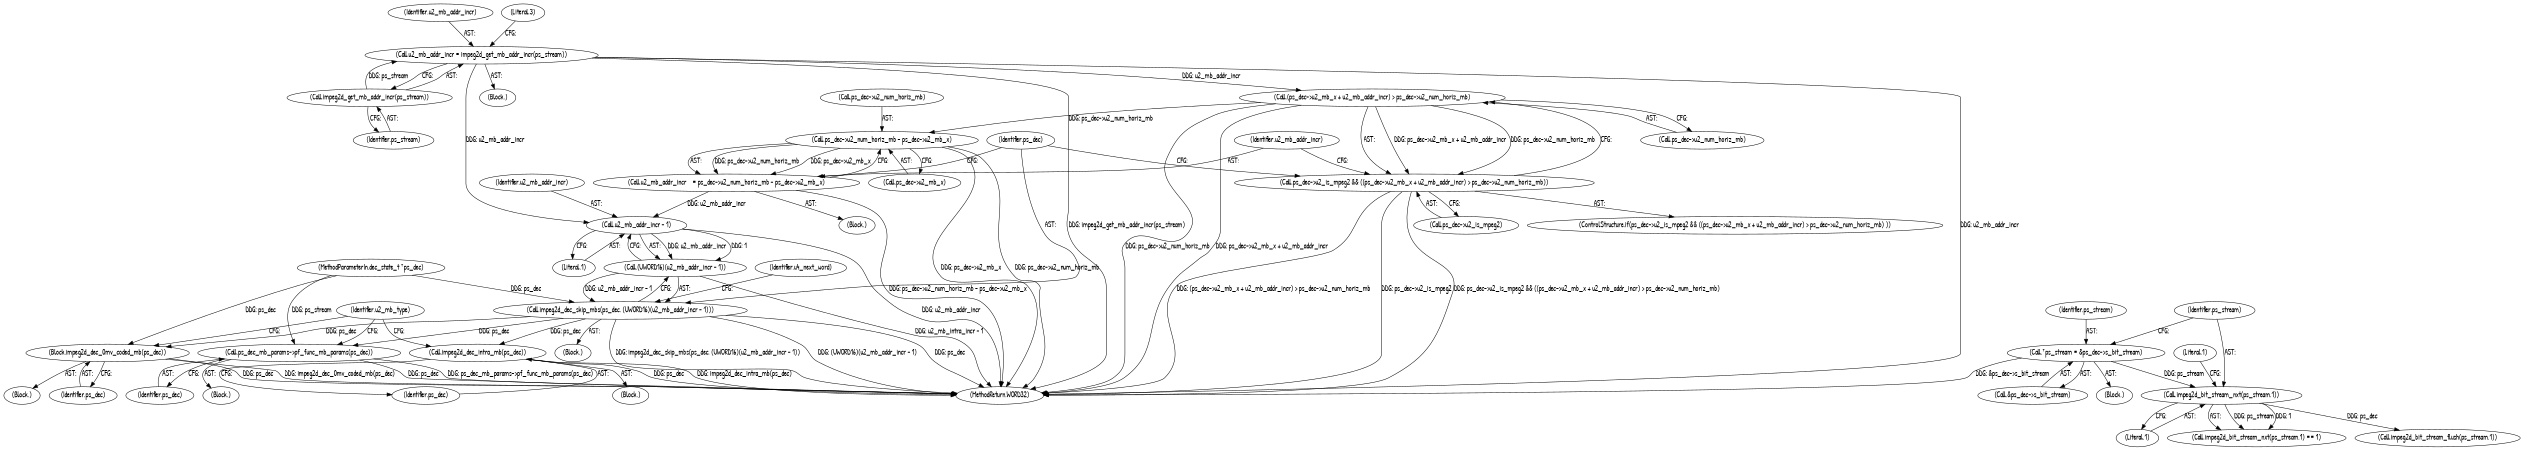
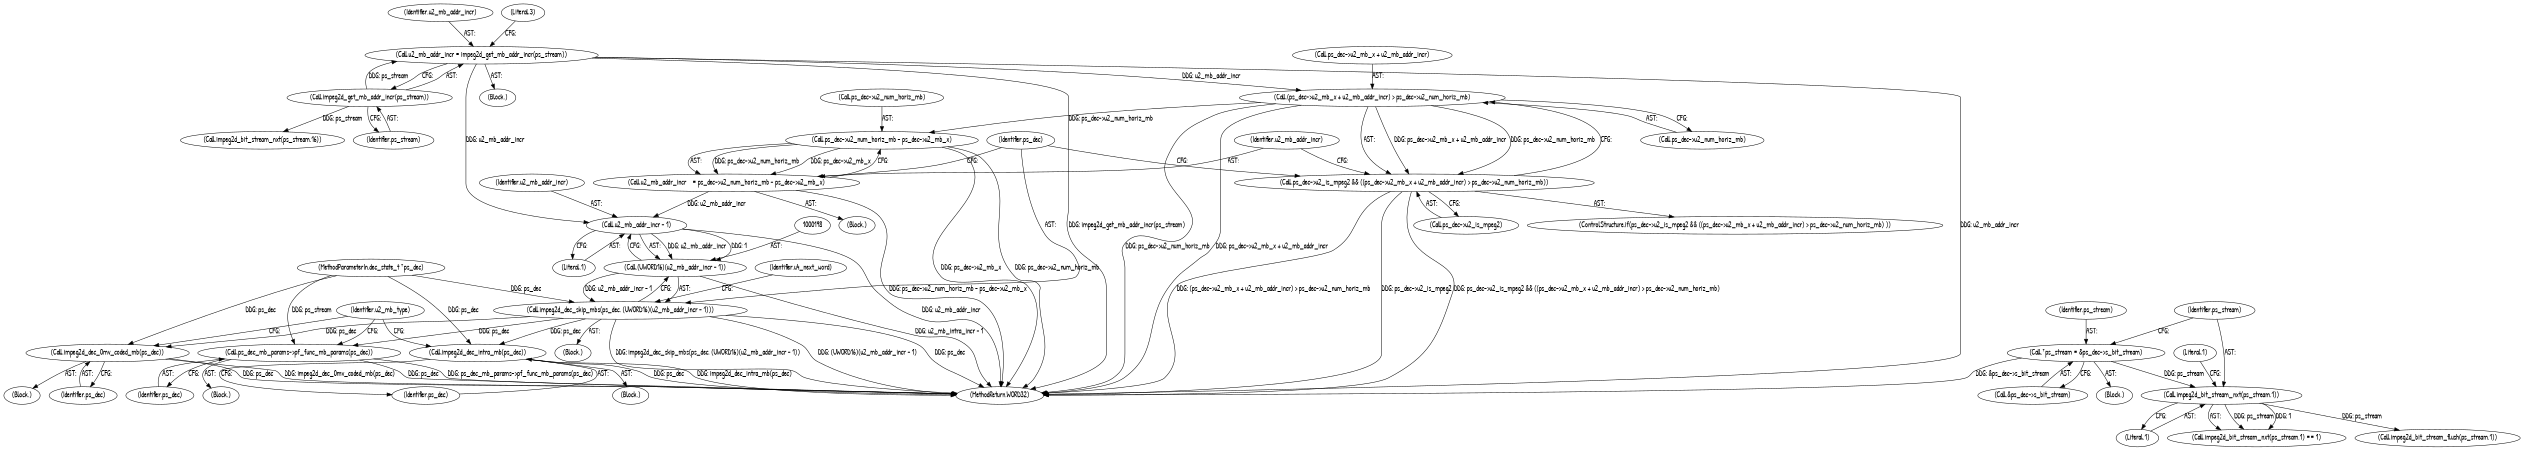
  digraph {
    fontname="Patrick Hand"
    node [fontname="Patrick Hand"]
    edge [fontname="Patrick Hand"]
    n1 [label="(Call,(ps_dec->u2_mb_x + u2_mb_addr_incr) > ps_dec->u2_num_horiz_mb)"]
    n2 [label="(Call,ps_dec->u2_is_mpeg2 && ((ps_dec->u2_mb_x + u2_mb_addr_incr) > ps_dec->u2_num_horiz_mb))"]
    n3 [label="(Call,ps_dec->u2_num_horiz_mb - ps_dec->u2_mb_x)"]
    n4 [label="(MethodReturn,WORD32)"]
    n5 [label="(Call,ps_dec->u2_num_horiz_mb)"]
    n6 [label="(Call,ps_dec->u2_is_mpeg2)"]
    n7 [label="(ControlStructure,if(ps_dec->u2_is_mpeg2 && ((ps_dec->u2_mb_x + u2_mb_addr_incr) > ps_dec->u2_num_horiz_mb) ))"]
    n8 [label="(Call,u2_mb_addr_incr    = ps_dec->u2_num_horiz_mb - ps_dec->u2_mb_x)"]
-   n9 [label="(Call,ps_dec->u2_mb_x)"]
    n10 [label="(Call,u2_mb_addr_incr = impeg2d_get_mb_addr_incr(ps_stream))"]
    n11 [label="(Call,impeg2d_get_mb_addr_incr(ps_stream))"]
    n12 [label="(Call,u2_mb_addr_incr - 1)"]
    n13 [label="(Block,)"]
    n14 [label="(Identifier,ps_stream)"]
+   n15 [label="(Call,impeg2d_bit_stream_nxt(ps_stream,16))"]
    n16 [label="(Call,(UWORD16)(u2_mb_addr_incr - 1))"]
    n17 [label="(Literal,1)"]
+   n18 [label="(Call,ps_dec->u2_mb_x + u2_mb_addr_incr)"]
    n19 [label="(Call,impeg2d_bit_stream_nxt(ps_stream,1))"]
    n20 [label="(Literal,1)"]
    n21 [label="(Call,impeg2d_bit_stream_nxt(ps_stream,1) == 1)"]
    n22 [label="(Call,impeg2d_bit_stream_flush(ps_stream,1))"]
    n23 [label="(Call,*ps_stream = &ps_dec->s_bit_stream)"]
    n24 [label="(Block,)"]
    n25 [label="(Call,&ps_dec->s_bit_stream)"]
    n26 [label="(Block,)"]
    n27 [label="(Call,impeg2d_dec_skip_mbs(ps_dec, (UWORD16)(u2_mb_addr_incr - 1)))"]
    n28 [label="(Call,ps_dec_mb_params->pf_func_mb_params(ps_dec))"]
    n29 [label="(Call,impeg2d_dec_intra_mb(ps_dec))"]
-   n30 [label="(Block,impeg2d_dec_0mv_coded_mb(ps_dec))"]
+   n30 [label="(Call,impeg2d_dec_0mv_coded_mb(ps_dec))"]
    n31 [label="(Block,)"]
    n32 [label="(Identifier,ps_dec)"]
    n33 [label="(Block,)"]
    n34 [label="(Block,)"]
    n35 [label="(Identifier,ps_dec)"]
    n36 [label="(Identifier,ps_dec)"]
    n37 [label="(Block,)"]
    n38 [label="(Call,ps_dec->u2_num_horiz_mb)"]
    n39 [label="(Identifier,u4_next_word)"]
    n40 [label="(Identifier,ps_stream)"]
    n41 [label="(Identifier,ps_stream)"]
    n42 [label="(Identifier,ps_dec)"]
    n43 [label="(Literal,1)"]
    n44 [label="(MethodParameterIn,dec_state_t *ps_dec)"]
    n45 [label="(Identifier,u2_mb_addr_incr)"]
    n46 [label="(Identifier,u2_mb_addr_incr)"]
    n47 [label="(Identifier,u2_mb_addr_incr)"]
    n48 [label="(Identifier,u2_mb_type)"]
    n49 [label="(Literal,3)"]
+   1000198
    n1 -> n2 [label="AST: "]
    n1 -> n2 [label="DDG: ps_dec->u2_mb_x + u2_mb_addr_incr"]
    n1 -> n2 [label="DDG: ps_dec->u2_num_horiz_mb"]
    n1 -> n3 [label="DDG: ps_dec->u2_num_horiz_mb"]
    n1 -> n4 [label="DDG: ps_dec->u2_num_horiz_mb"]
    n1 -> n4 [label="DDG: ps_dec->u2_mb_x + u2_mb_addr_incr"]
    n1 -> n5 [label="CFG: "]
    n2 -> n1 [label="CFG: "]
    n2 -> n4 [label="DDG: ps_dec->u2_is_mpeg2 && ((ps_dec->u2_mb_x + u2_mb_addr_incr) > ps_dec->u2_num_horiz_mb)"]
    n2 -> n4 [label="DDG: (ps_dec->u2_mb_x + u2_mb_addr_incr) > ps_dec->u2_num_horiz_mb"]
    n2 -> n4 [label="DDG: ps_dec->u2_is_mpeg2"]
    n2 -> n6 [label="CFG: "]
    n2 -> n7 [label="AST: "]
    n3 -> n4 [label="DDG: ps_dec->u2_num_horiz_mb"]
    n3 -> n4 [label="DDG: ps_dec->u2_mb_x"]
    n3 -> n8 [label="AST: "]
    n3 -> n8 [label="DDG: ps_dec->u2_num_horiz_mb"]
    n3 -> n8 [label="DDG: ps_dec->u2_mb_x"]
-   n3 -> n9 [label="CFG: "]
    n5 -> n1 [label="AST: "]
    n6 -> n2 [label="AST: "]
    n8 -> n3 [label="CFG: "]
    n8 -> n4 [label="DDG: ps_dec->u2_num_horiz_mb - ps_dec->u2_mb_x"]
    n8 -> n12 [label="DDG: u2_mb_addr_incr"]
    n8 -> n26 [label="AST: "]
-   n9 -> n3 [label="AST: "]
    n10 -> n1 [label="DDG: u2_mb_addr_incr"]
    n10 -> n4 [label="DDG: impeg2d_get_mb_addr_incr(ps_stream)"]
    n10 -> n4 [label="DDG: u2_mb_addr_incr"]
    n10 -> n11 [label="CFG: "]
    n10 -> n12 [label="DDG: u2_mb_addr_incr"]
    n10 -> n13 [label="AST: "]
    n11 -> n10 [label="AST: "]
    n11 -> n10 [label="DDG: ps_stream"]
    n11 -> n14 [label="CFG: "]
+   n11 -> n15 [label="DDG: ps_stream"]
    n12 -> n4 [label="DDG: u2_mb_addr_incr"]
    n12 -> n16 [label="AST: "]
    n12 -> n16 [label="DDG: u2_mb_addr_incr"]
    n12 -> n16 [label="DDG: 1"]
    n12 -> n17 [label="CFG: "]
    n14 -> n11 [label="AST: "]
    n16 -> n4 [label="DDG: u2_mb_intra_incr - 1"]
    n16 -> n12 [label="CFG: "]
    n16 -> n27 [label="AST: "]
    n16 -> n27 [label="DDG: u2_mb_addr_incr - 1"]
    n17 -> n12 [label="AST: "]
+   n18 -> n1 [label="AST: "]
    n19 -> n20 [label="CFG: "]
    n19 -> n21 [label="AST: "]
    n19 -> n21 [label="DDG: ps_stream"]
    n19 -> n21 [label="DDG: 1"]
-   n19 -> n22 [label="DDG: ps_dec"]
+   n19 -> n22 [label="DDG: ps_stream"]
    n20 -> n19 [label="AST: "]
    n23 -> n4 [label="DDG: &ps_dec->s_bit_stream"]
    n23 -> n19 [label="DDG: ps_stream"]
    n23 -> n24 [label="AST: "]
-   n23 -> n25 [label="AST: "]
+   n23 -> n25 [label="CFG: "]
    n25 -> n23 [label="AST: "]
    n27 -> n4 [label="DDG: impeg2d_dec_skip_mbs(ps_dec, (UWORD16)(u2_mb_addr_incr - 1))"]
    n27 -> n4 [label="DDG: (UWORD16)(u2_mb_addr_incr - 1)"]
    n27 -> n4 [label="DDG: ps_dec"]
    n27 -> n16 [label="CFG: "]
    n27 -> n28 [label="DDG: ps_dec"]
    n27 -> n29 [label="DDG: ps_dec"]
    n27 -> n30 [label="DDG: ps_dec"]
    n27 -> n31 [label="AST: "]
    n28 -> n4 [label="DDG: ps_dec"]
    n28 -> n4 [label="DDG: ps_dec_mb_params->pf_func_mb_params(ps_dec)"]
    n28 -> n32 [label="CFG: "]
    n28 -> n33 [label="AST: "]
    n29 -> n4 [label="DDG: impeg2d_dec_intra_mb(ps_dec)"]
    n29 -> n4 [label="DDG: ps_dec"]
    n29 -> n34 [label="AST: "]
    n29 -> n35 [label="CFG: "]
    n30 -> n4 [label="DDG: impeg2d_dec_0mv_coded_mb(ps_dec)"]
    n30 -> n4 [label="DDG: ps_dec"]
    n30 -> n36 [label="CFG: "]
    n30 -> n37 [label="AST: "]
    n32 -> n28 [label="AST: "]
    n35 -> n29 [label="AST: "]
    n36 -> n30 [label="AST: "]
    n38 -> n3 [label="AST: "]
    n39 -> n27 [label="CFG: "]
    n40 -> n19 [label="AST: "]
    n40 -> n23 [label="CFG: "]
    n41 -> n23 [label="AST: "]
    n42 -> n2 [label="CFG: "]
    n42 -> n8 [label="CFG: "]
    n42 -> n27 [label="AST: "]
    n43 -> n19 [label="CFG: "]
    n44 -> n27 [label="DDG: ps_dec"]
    n44 -> n28 [label="DDG: ps_stream"]
+   n44 -> n29 [label="DDG: ps_dec"]
    n44 -> n30 [label="DDG: ps_dec"]
    n45 -> n12 [label="AST: "]
    n46 -> n10 [label="AST: "]
    n47 -> n2 [label="CFG: "]
    n47 -> n8 [label="AST: "]
    n48 -> n28 [label="CFG: "]
    n48 -> n29 [label="CFG: "]
    n48 -> n30 [label="CFG: "]
    n49 -> n10 [label="CFG: "]
+   1000198 -> n16 [label="AST: "]
  }
